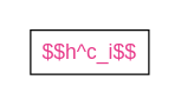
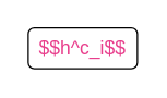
  <mxCell id="0" />
  <mxCell id="1" parent="0" />
- <mxCell id="2" value="&lt;span style=&quot;color: rgb(232 , 62 , 140) ; font-family: , &amp;#34;menlo&amp;#34; , &amp;#34;monaco&amp;#34; , &amp;#34;consolas&amp;#34; , &amp;#34;liberation mono&amp;#34; , &amp;#34;courier new&amp;#34; , monospace ; font-size: 14px ; text-align: left ; background-color: rgb(255 , 255 , 255)&quot;&gt;$$h^c_i$$&lt;/span&gt;" style="rounded=0;whiteSpace=wrap;html=1;" vertex="1" parent="1"><mxGeometry x="20" y="20" width="80" height="30" as="geometry" /></mxCell>
+ <mxCell id="2" value="&lt;span style=&quot;color: rgb(232 , 62 , 140) ; font-family: , &amp;#34;menlo&amp;#34; , &amp;#34;monaco&amp;#34; , &amp;#34;consolas&amp;#34; , &amp;#34;liberation mono&amp;#34; , &amp;#34;courier new&amp;#34; , monospace ; font-size: 14px ; text-align: left ; background-color: rgb(255 , 255 , 255)&quot;&gt;$$h^c_i$$&lt;/span&gt;" style="whiteSpace=wrap;html=1;rounded=1;" vertex="1" parent="1"><mxGeometry x="20" y="20" width="80" height="30" as="geometry" /></mxCell>
